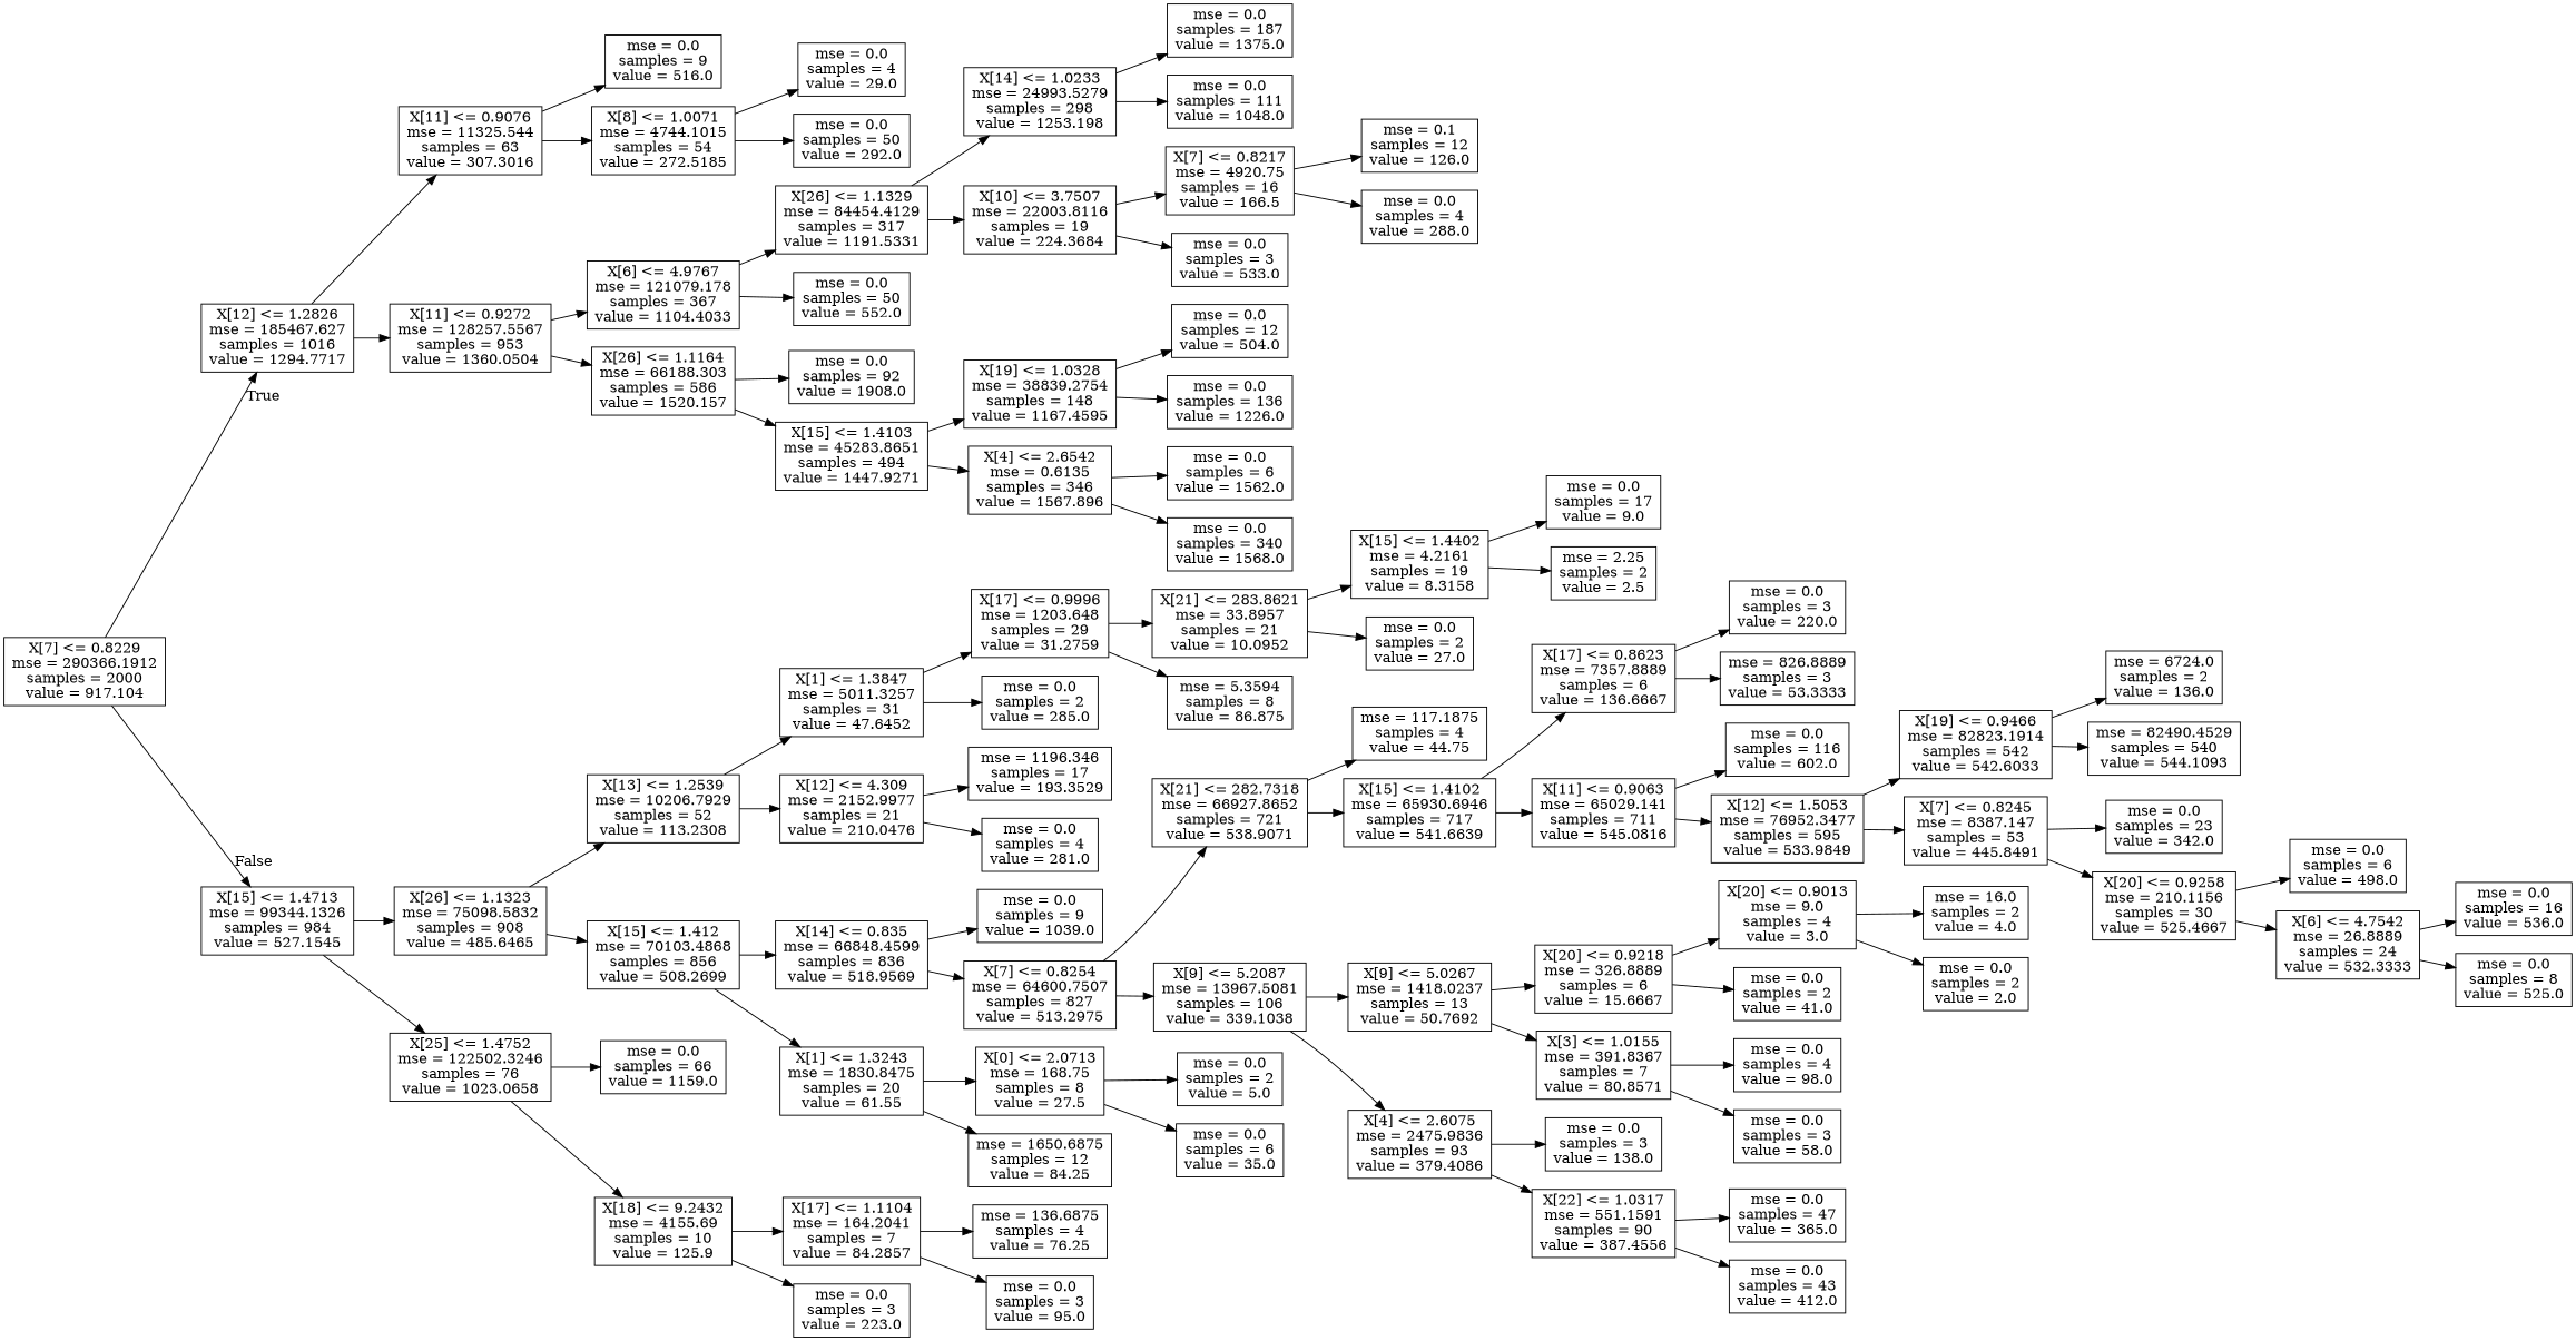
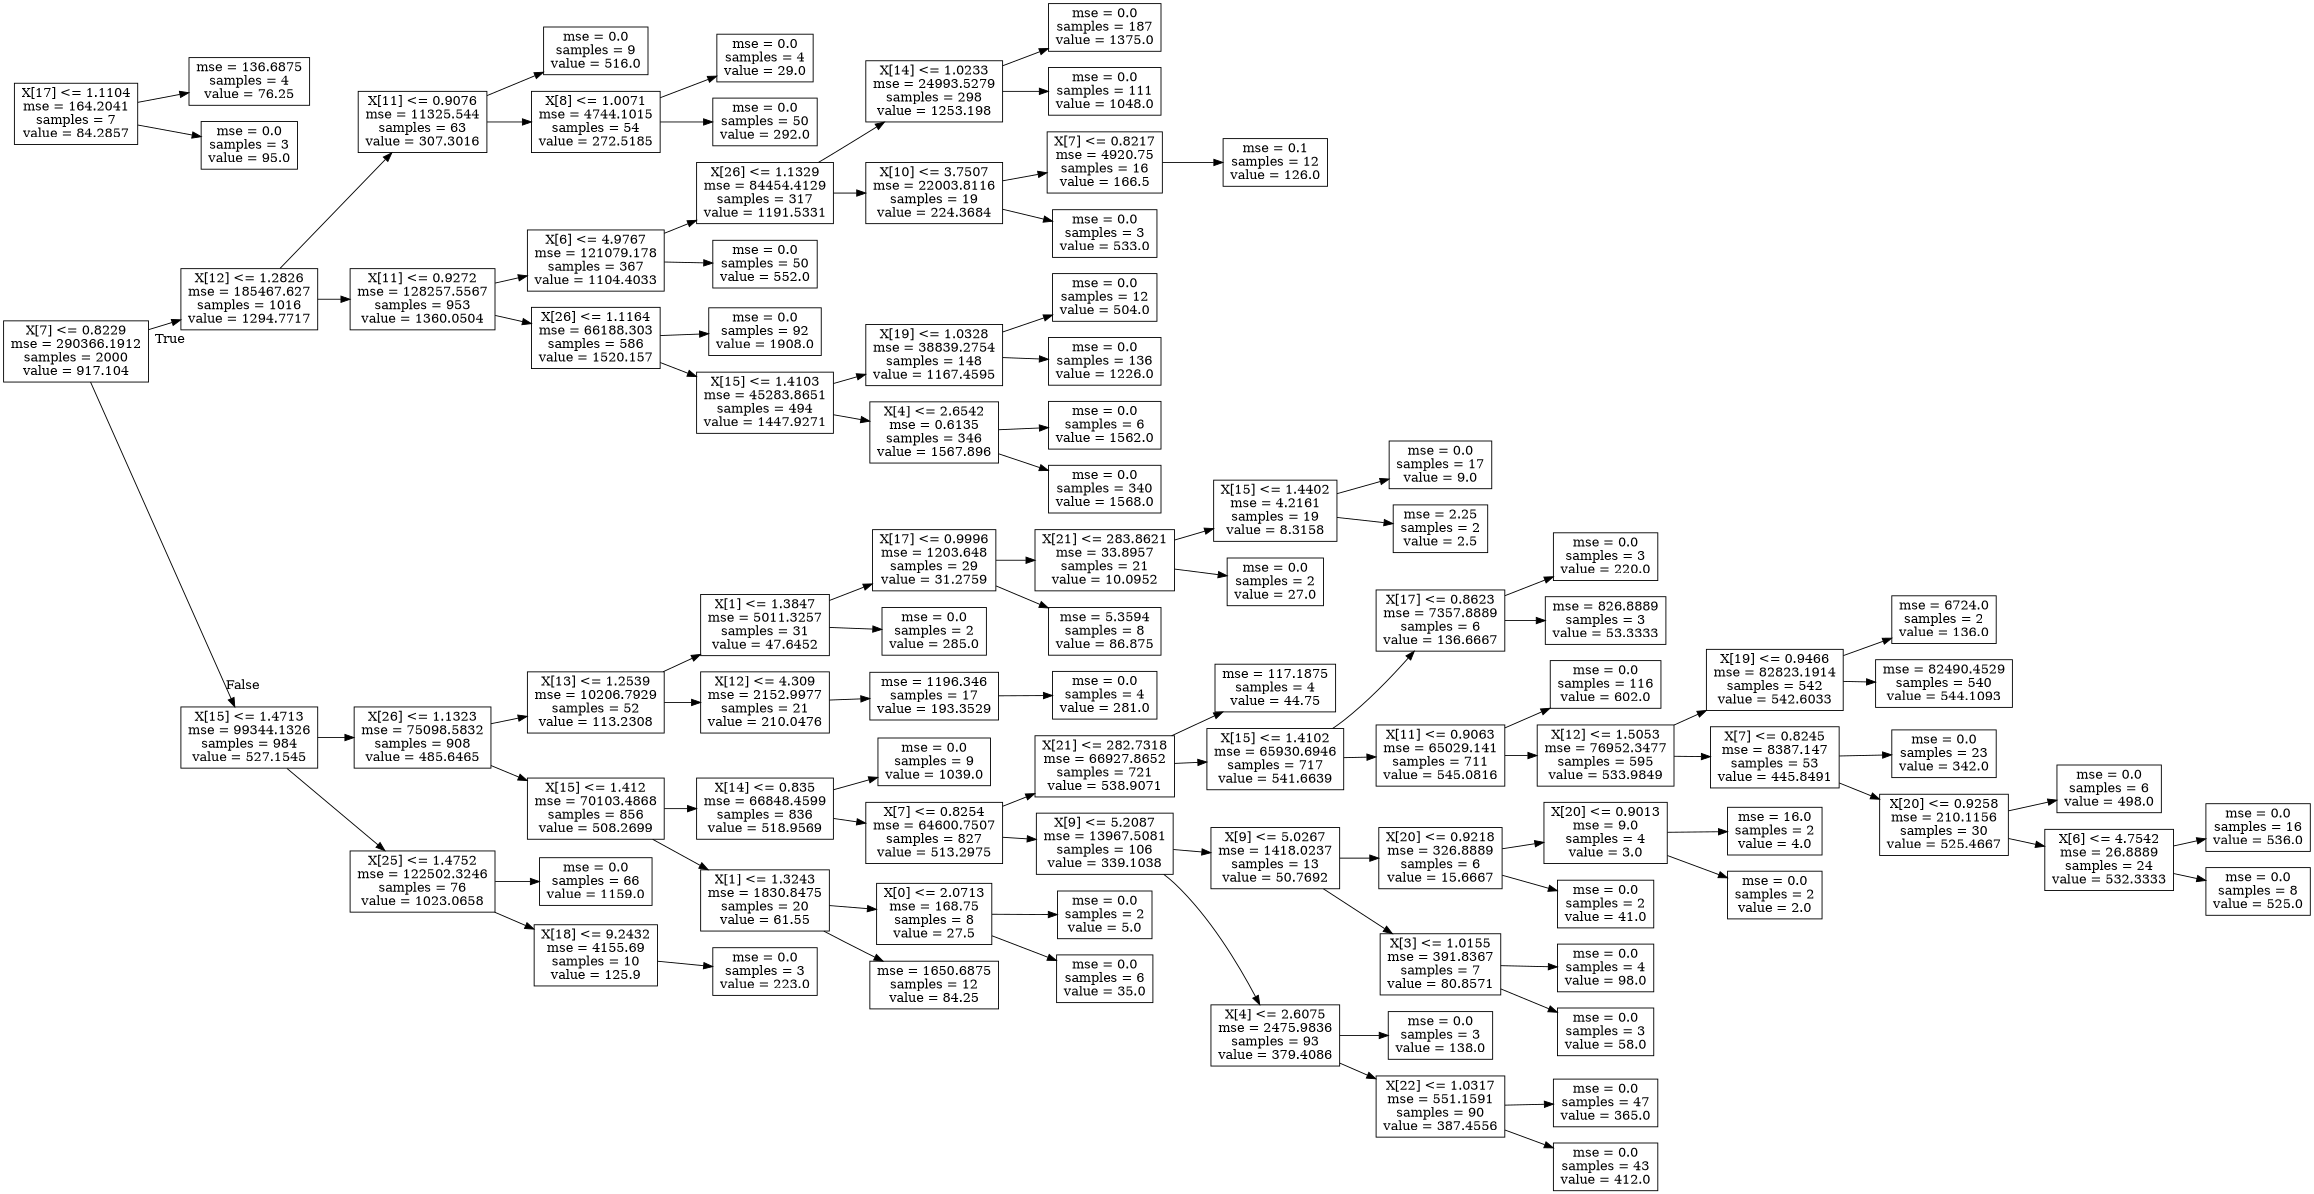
  digraph {
    rankdir=LR
    node [shape=box]
    n1 [label="X[7] <= 0.8229\nmse = 290366.1912\nsamples = 2000\nvalue = 917.104"]
    n2 [label="X[12] <= 1.2826\nmse = 185467.627\nsamples = 1016\nvalue = 1294.7717"]
    n3 [label="X[15] <= 1.4713\nmse = 99344.1326\nsamples = 984\nvalue = 527.1545"]
    n4 [label="X[11] <= 0.9076\nmse = 11325.544\nsamples = 63\nvalue = 307.3016"]
    n5 [label="X[11] <= 0.9272\nmse = 128257.5567\nsamples = 953\nvalue = 1360.0504"]
    n6 [label="X[26] <= 1.1323\nmse = 75098.5832\nsamples = 908\nvalue = 485.6465"]
    n7 [label="X[25] <= 1.4752\nmse = 122502.3246\nsamples = 76\nvalue = 1023.0658"]
    n8 [label="mse = 0.0\nsamples = 9\nvalue = 516.0"]
    n9 [label="X[8] <= 1.0071\nmse = 4744.1015\nsamples = 54\nvalue = 272.5185"]
    n10 [label="X[6] <= 4.9767\nmse = 121079.178\nsamples = 367\nvalue = 1104.4033"]
    n11 [label="X[26] <= 1.1164\nmse = 66188.303\nsamples = 586\nvalue = 1520.157"]
    n12 [label="mse = 0.0\nsamples = 4\nvalue = 29.0"]
    n13 [label="mse = 0.0\nsamples = 50\nvalue = 292.0"]
    n14 [label="X[26] <= 1.1329\nmse = 84454.4129\nsamples = 317\nvalue = 1191.5331"]
    n15 [label="mse = 0.0\nsamples = 50\nvalue = 552.0"]
    n16 [label="mse = 0.0\nsamples = 92\nvalue = 1908.0"]
    n17 [label="X[15] <= 1.4103\nmse = 45283.8651\nsamples = 494\nvalue = 1447.9271"]
    n18 [label="X[14] <= 1.0233\nmse = 24993.5279\nsamples = 298\nvalue = 1253.198"]
    n19 [label="X[10] <= 3.7507\nmse = 22003.8116\nsamples = 19\nvalue = 224.3684"]
    n20 [label="mse = 0.0\nsamples = 187\nvalue = 1375.0"]
    n21 [label="mse = 0.0\nsamples = 111\nvalue = 1048.0"]
    n22 [label="X[7] <= 0.8217\nmse = 4920.75\nsamples = 16\nvalue = 166.5"]
    n23 [label="mse = 0.0\nsamples = 3\nvalue = 533.0"]
    n24 [label="mse = 0.1\nsamples = 12\nvalue = 126.0"]
-   n25 [label="mse = 0.0\nsamples = 4\nvalue = 288.0"]
    n26 [label="X[19] <= 1.0328\nmse = 38839.2754\nsamples = 148\nvalue = 1167.4595"]
    n27 [label="X[4] <= 2.6542\nmse = 0.6135\nsamples = 346\nvalue = 1567.896"]
    n28 [label="mse = 0.0\nsamples = 12\nvalue = 504.0"]
    n29 [label="mse = 0.0\nsamples = 136\nvalue = 1226.0"]
    n30 [label="mse = 0.0\nsamples = 6\nvalue = 1562.0"]
    n31 [label="mse = 0.0\nsamples = 340\nvalue = 1568.0"]
    n32 [label="X[13] <= 1.2539\nmse = 10206.7929\nsamples = 52\nvalue = 113.2308"]
    n33 [label="X[15] <= 1.412\nmse = 70103.4868\nsamples = 856\nvalue = 508.2699"]
    n34 [label="mse = 0.0\nsamples = 66\nvalue = 1159.0"]
    n35 [label="X[18] <= 9.2432\nmse = 4155.69\nsamples = 10\nvalue = 125.9"]
    n36 [label="X[1] <= 1.3847\nmse = 5011.3257\nsamples = 31\nvalue = 47.6452"]
    n37 [label="X[12] <= 4.309\nmse = 2152.9977\nsamples = 21\nvalue = 210.0476"]
    n38 [label="X[14] <= 0.835\nmse = 66848.4599\nsamples = 836\nvalue = 518.9569"]
    n39 [label="X[1] <= 1.3243\nmse = 1830.8475\nsamples = 20\nvalue = 61.55"]
    n40 [label="X[17] <= 0.9996\nmse = 1203.648\nsamples = 29\nvalue = 31.2759"]
    n41 [label="mse = 0.0\nsamples = 2\nvalue = 285.0"]
    n42 [label="mse = 1196.346\nsamples = 17\nvalue = 193.3529"]
    n43 [label="mse = 0.0\nsamples = 4\nvalue = 281.0"]
    n44 [label="X[21] <= 283.8621\nmse = 33.8957\nsamples = 21\nvalue = 10.0952"]
    n45 [label="mse = 5.3594\nsamples = 8\nvalue = 86.875"]
    n46 [label="X[15] <= 1.4402\nmse = 4.2161\nsamples = 19\nvalue = 8.3158"]
    n47 [label="mse = 0.0\nsamples = 2\nvalue = 27.0"]
    n48 [label="mse = 0.0\nsamples = 17\nvalue = 9.0"]
    n49 [label="mse = 2.25\nsamples = 2\nvalue = 2.5"]
    n50 [label="mse = 0.0\nsamples = 9\nvalue = 1039.0"]
    n51 [label="X[7] <= 0.8254\nmse = 64600.7507\nsamples = 827\nvalue = 513.2975"]
    n52 [label="X[0] <= 2.0713\nmse = 168.75\nsamples = 8\nvalue = 27.5"]
    n53 [label="mse = 1650.6875\nsamples = 12\nvalue = 84.25"]
    n54 [label="X[21] <= 282.7318\nmse = 66927.8652\nsamples = 721\nvalue = 538.9071"]
    n55 [label="X[9] <= 5.2087\nmse = 13967.5081\nsamples = 106\nvalue = 339.1038"]
    n56 [label="mse = 117.1875\nsamples = 4\nvalue = 44.75"]
    n57 [label="X[15] <= 1.4102\nmse = 65930.6946\nsamples = 717\nvalue = 541.6639"]
    n58 [label="X[9] <= 5.0267\nmse = 1418.0237\nsamples = 13\nvalue = 50.7692"]
    n59 [label="X[4] <= 2.6075\nmse = 2475.9836\nsamples = 93\nvalue = 379.4086"]
    n60 [label="X[17] <= 0.8623\nmse = 7357.8889\nsamples = 6\nvalue = 136.6667"]
    n61 [label="X[11] <= 0.9063\nmse = 65029.141\nsamples = 711\nvalue = 545.0816"]
    n62 [label="mse = 0.0\nsamples = 3\nvalue = 220.0"]
    n63 [label="mse = 826.8889\nsamples = 3\nvalue = 53.3333"]
    n64 [label="mse = 0.0\nsamples = 116\nvalue = 602.0"]
    n65 [label="X[12] <= 1.5053\nmse = 76952.3477\nsamples = 595\nvalue = 533.9849"]
    n66 [label="X[19] <= 0.9466\nmse = 82823.1914\nsamples = 542\nvalue = 542.6033"]
    n67 [label="X[7] <= 0.8245\nmse = 8387.147\nsamples = 53\nvalue = 445.8491"]
    n68 [label="mse = 6724.0\nsamples = 2\nvalue = 136.0"]
    n69 [label="mse = 82490.4529\nsamples = 540\nvalue = 544.1093"]
    n70 [label="mse = 0.0\nsamples = 23\nvalue = 342.0"]
    n71 [label="X[20] <= 0.9258\nmse = 210.1156\nsamples = 30\nvalue = 525.4667"]
    n72 [label="mse = 0.0\nsamples = 6\nvalue = 498.0"]
    n73 [label="X[6] <= 4.7542\nmse = 26.8889\nsamples = 24\nvalue = 532.3333"]
    n74 [label="mse = 0.0\nsamples = 16\nvalue = 536.0"]
    n75 [label="mse = 0.0\nsamples = 8\nvalue = 525.0"]
    n76 [label="X[20] <= 0.9218\nmse = 326.8889\nsamples = 6\nvalue = 15.6667"]
    n77 [label="X[3] <= 1.0155\nmse = 391.8367\nsamples = 7\nvalue = 80.8571"]
    n78 [label="mse = 0.0\nsamples = 3\nvalue = 138.0"]
    n79 [label="X[22] <= 1.0317\nmse = 551.1591\nsamples = 90\nvalue = 387.4556"]
    n80 [label="X[20] <= 0.9013\nmse = 9.0\nsamples = 4\nvalue = 3.0"]
    n81 [label="mse = 0.0\nsamples = 2\nvalue = 41.0"]
    n82 [label="mse = 0.0\nsamples = 4\nvalue = 98.0"]
    n83 [label="mse = 0.0\nsamples = 3\nvalue = 58.0"]
    n84 [label="mse = 16.0\nsamples = 2\nvalue = 4.0"]
    n85 [label="mse = 0.0\nsamples = 2\nvalue = 2.0"]
    n86 [label="mse = 0.0\nsamples = 47\nvalue = 365.0"]
    n87 [label="mse = 0.0\nsamples = 43\nvalue = 412.0"]
    n88 [label="mse = 0.0\nsamples = 2\nvalue = 5.0"]
    n89 [label="mse = 0.0\nsamples = 6\nvalue = 35.0"]
    n90 [label="X[17] <= 1.1104\nmse = 164.2041\nsamples = 7\nvalue = 84.2857"]
    n91 [label="mse = 0.0\nsamples = 3\nvalue = 223.0"]
    n92 [label="mse = 136.6875\nsamples = 4\nvalue = 76.25"]
    n93 [label="mse = 0.0\nsamples = 3\nvalue = 95.0"]
    n1 -> n2 [headlabel=True labelangle=45 labeldistance=2.5]
    n1 -> n3 [headlabel=False labelangle=-45 labeldistance=2.5]
    n2 -> n4
    n2 -> n5
    n3 -> n6
    n3 -> n7
    n4 -> n8
    n4 -> n9
    n5 -> n10
    n5 -> n11
    n6 -> n32
    n6 -> n33
    n7 -> n34
    n7 -> n35
    n9 -> n12
    n9 -> n13
    n10 -> n14
    n10 -> n15
    n11 -> n16
    n11 -> n17
    n14 -> n18
    n14 -> n19
    n17 -> n26
    n17 -> n27
    n18 -> n20
    n18 -> n21
    n19 -> n22
    n19 -> n23
    n22 -> n24
-   n22 -> n25
    n26 -> n28
    n26 -> n29
    n27 -> n30
    n27 -> n31
    n32 -> n36
    n32 -> n37
    n33 -> n38
    n33 -> n39
-   n35 -> n90
    n35 -> n91
    n36 -> n40
    n36 -> n41
    n37 -> n42
-   n37 -> n43
+   n42 -> n43
    n38 -> n50
    n38 -> n51
    n39 -> n52
    n39 -> n53
    n40 -> n44
    n40 -> n45
    n44 -> n46
    n44 -> n47
    n46 -> n48
    n46 -> n49
    n51 -> n54
    n51 -> n55
    n52 -> n88
    n52 -> n89
    n54 -> n56
    n54 -> n57
    n55 -> n58
    n55 -> n59
    n57 -> n60
    n57 -> n61
    n58 -> n76
    n58 -> n77
    n59 -> n78
    n59 -> n79
    n60 -> n62
    n60 -> n63
    n61 -> n64
    n61 -> n65
    n65 -> n66
    n65 -> n67
    n66 -> n68
    n66 -> n69
    n67 -> n70
    n67 -> n71
    n71 -> n72
    n71 -> n73
    n73 -> n74
    n73 -> n75
    n76 -> n80
    n76 -> n81
    n77 -> n82
    n77 -> n83
    n79 -> n86
    n79 -> n87
    n80 -> n84
    n80 -> n85
    n90 -> n92
    n90 -> n93
  }
